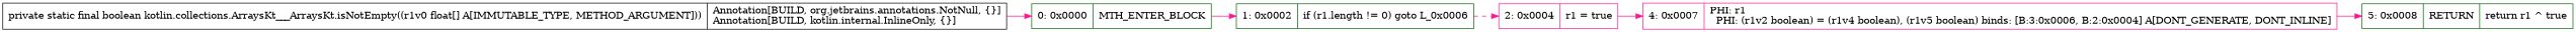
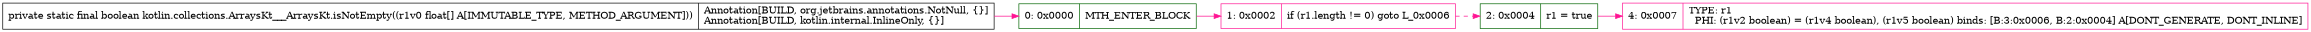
  digraph {
    fontname="DejaVu Serif"
    rankdir=LR
    node [color=deeppink fontname="DejaVu Serif" shape=record]
    edge [color=deeppink fontname="DejaVu Serif"]
    n1 [color=darkgreen label="{0\:\ 0x0000|MTH_ENTER_BLOCK\l}"]
-   n2 [color=darkgreen label="{1\:\ 0x0002|if (r1.length != 0) goto L_0x0006\l}"]
-   n3 [label="{2\:\ 0x0004|r1 = true\l}"]
-   n4 [label="{4\:\ 0x0007|PHI: r1 \l  PHI: (r1v2 boolean) = (r1v4 boolean), (r1v5 boolean) binds: [B:3:0x0006, B:2:0x0004] A[DONT_GENERATE, DONT_INLINE]\l}"]
-   n5 [color=darkgreen label="{5\:\ 0x0008|RETURN\l|return r1 ^ true\l}"]
+   n2 [label="{1\:\ 0x0002|if (r1.length != 0) goto L_0x0006\l}"]
+   n3 [color=darkgreen label="{2\:\ 0x0004|r1 = true\l}"]
+   n4 [label="{4\:\ 0x0007|TYPE: r1 \l  PHI: (r1v2 boolean) = (r1v4 boolean), (r1v5 boolean) binds: [B:3:0x0006, B:2:0x0004] A[DONT_GENERATE, DONT_INLINE]\l}"]
    n6 [color=black label="{private static final boolean kotlin.collections.ArraysKt___ArraysKt.isNotEmpty((r1v0 float[] A[IMMUTABLE_TYPE, METHOD_ARGUMENT]))  | Annotation[BUILD, org.jetbrains.annotations.NotNull, \{\}]\lAnnotation[BUILD, kotlin.internal.InlineOnly, \{\}]\l}"]
    n1 -> n2
    n2 -> n3 [style=dashed]
    n3 -> n4
-   n4 -> n5
    n6 -> n1
  }
